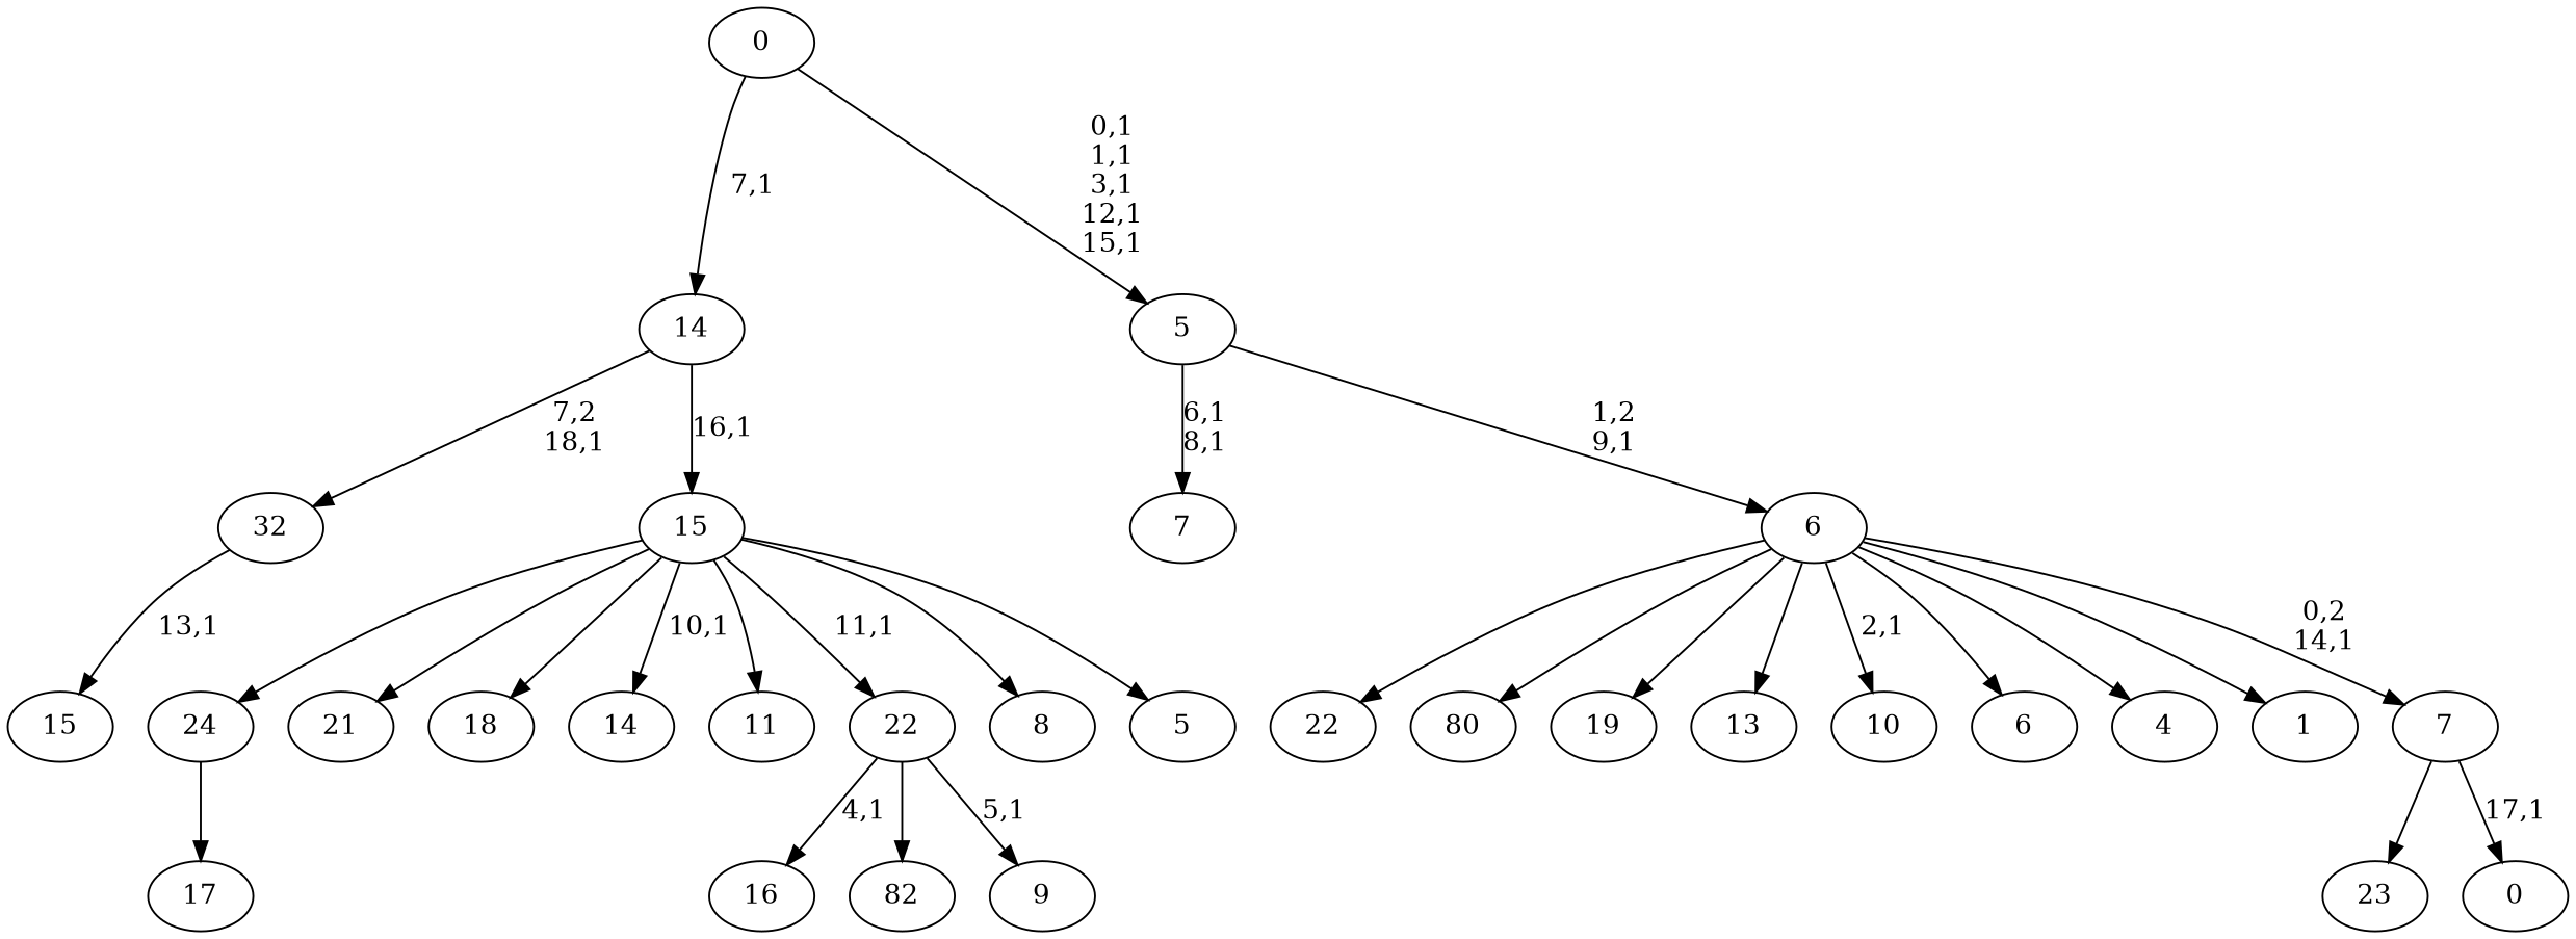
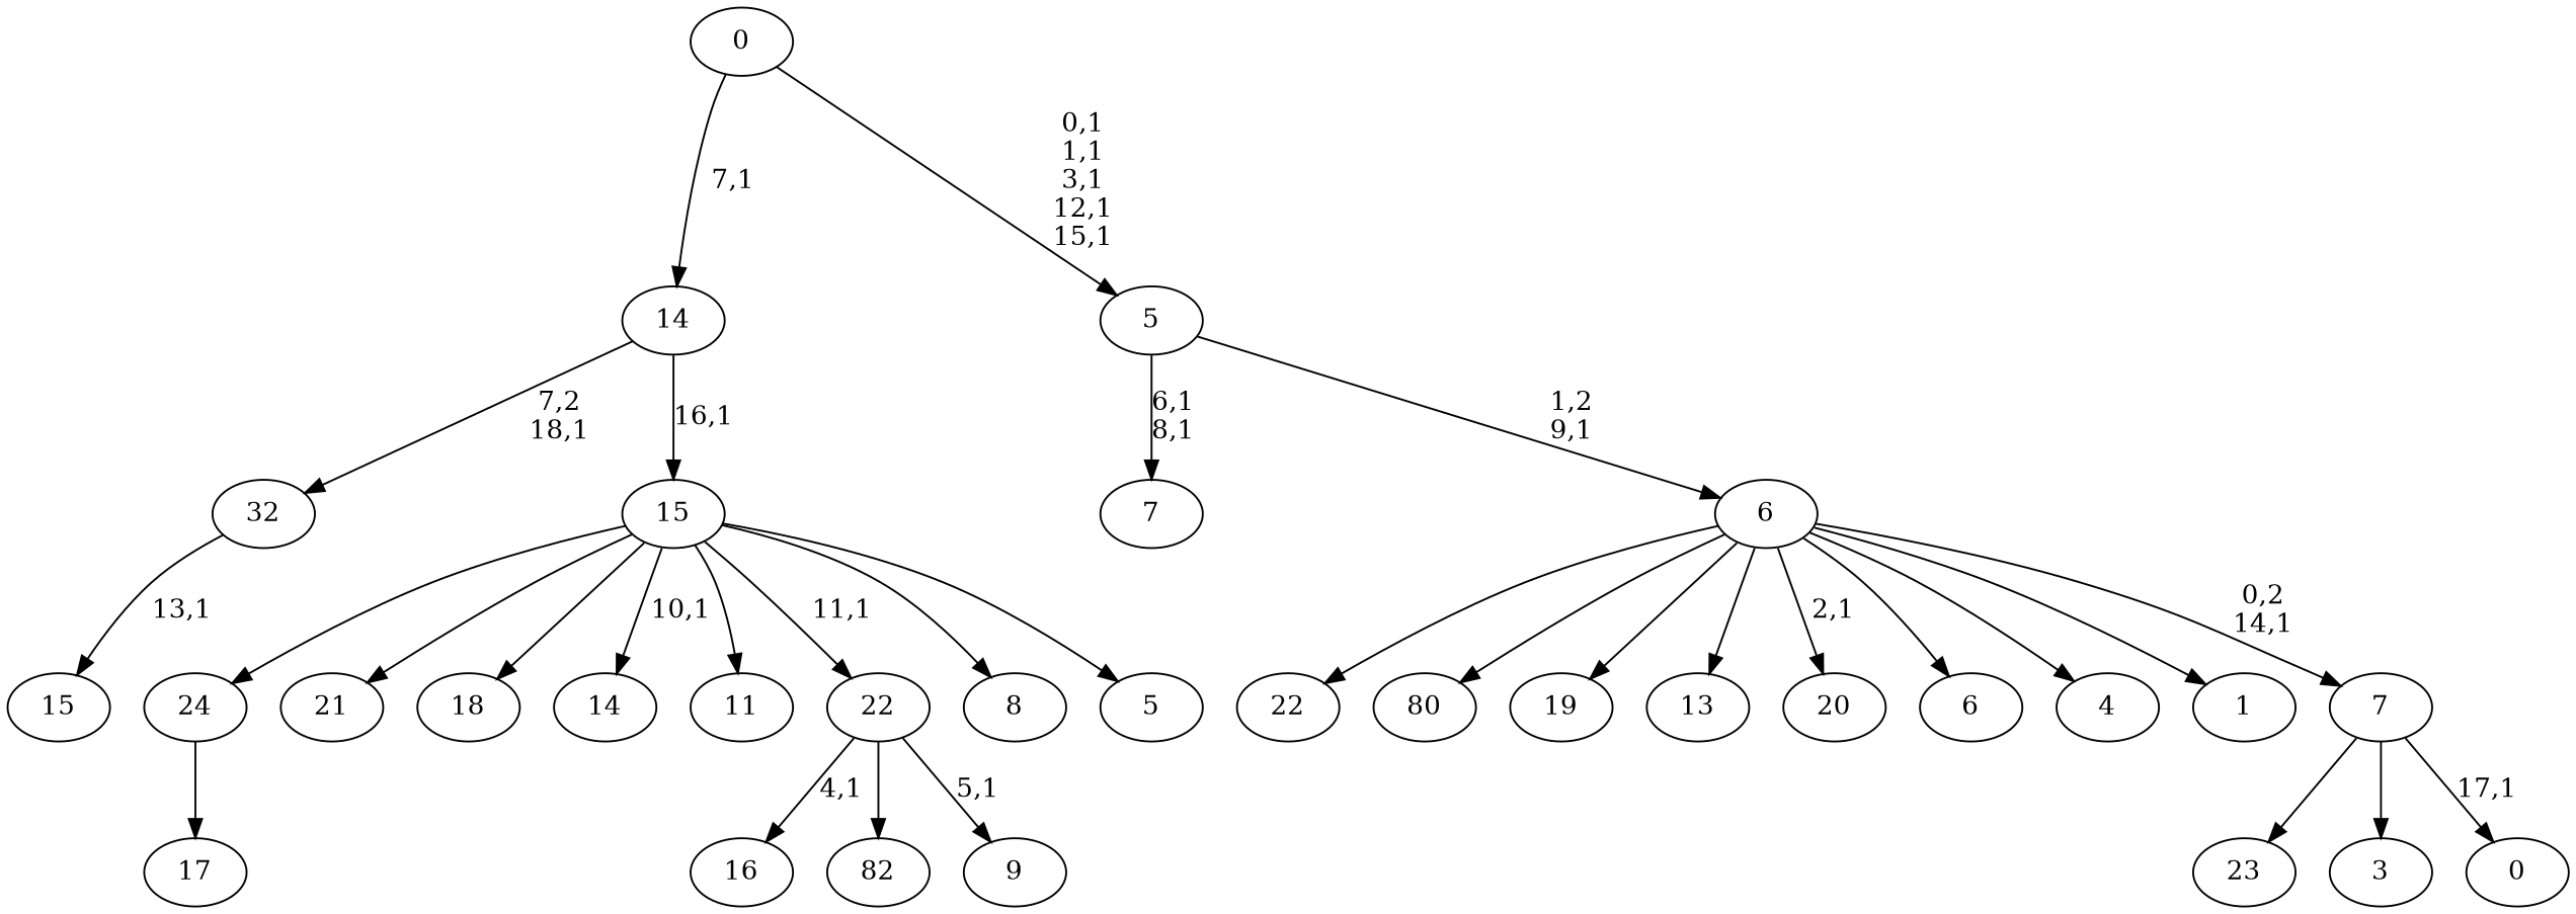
  digraph {
    n1 [label=24]
    n2 [label=17]
    n3 [label=23]
    n4 [label=22]
    n5 [label=21]
    n6 [label=80]
    n7 [label=19]
    n8 [label=18]
    n9 [label=16]
    n10 [label=15]
    32
    n12 [label=14]
    n13 [label=13]
    n14 [label=82]
    n15 [label=11]
-   n16 [label=10]
+   n16 [label=20]
    n17 [label=9]
    22
    n19 [label=8]
    n20 [label=7]
    n21 [label=6]
    n22 [label=5]
    15
    14
    n25 [label=4]
+   n26 [label=3]
    n27 [label=1]
    n28 [label=0]
    7
    6
    5
    0
    n1 -> n2
    32 -> n10 [label="13,1"]
    22 -> n9 [label="4,1"]
    22 -> n14
    22 -> n17 [label="5,1"]
    15 -> n1
    15 -> n5
    15 -> n8
    15 -> n12 [label="10,1"]
    15 -> n15
    15 -> 22 [label="11,1"]
    15 -> n19
    15 -> n22
    14 -> 32 [label="7,2\n18,1"]
    14 -> 15 [label="16,1"]
    7 -> n3
+   7 -> n26
    7 -> n28 [label="17,1"]
    6 -> n4
    6 -> n6
    6 -> n7
    6 -> n13
    6 -> n16 [label="2,1"]
    6 -> n21
    6 -> n25
    6 -> n27
    6 -> 7 [label="0,2\n14,1"]
    5 -> n20 [label="6,1\n8,1"]
    5 -> 6 [label="1,2\n9,1"]
    0 -> 14 [label="7,1"]
    0 -> 5 [label="0,1\n1,1\n3,1\n12,1\n15,1"]
  }
